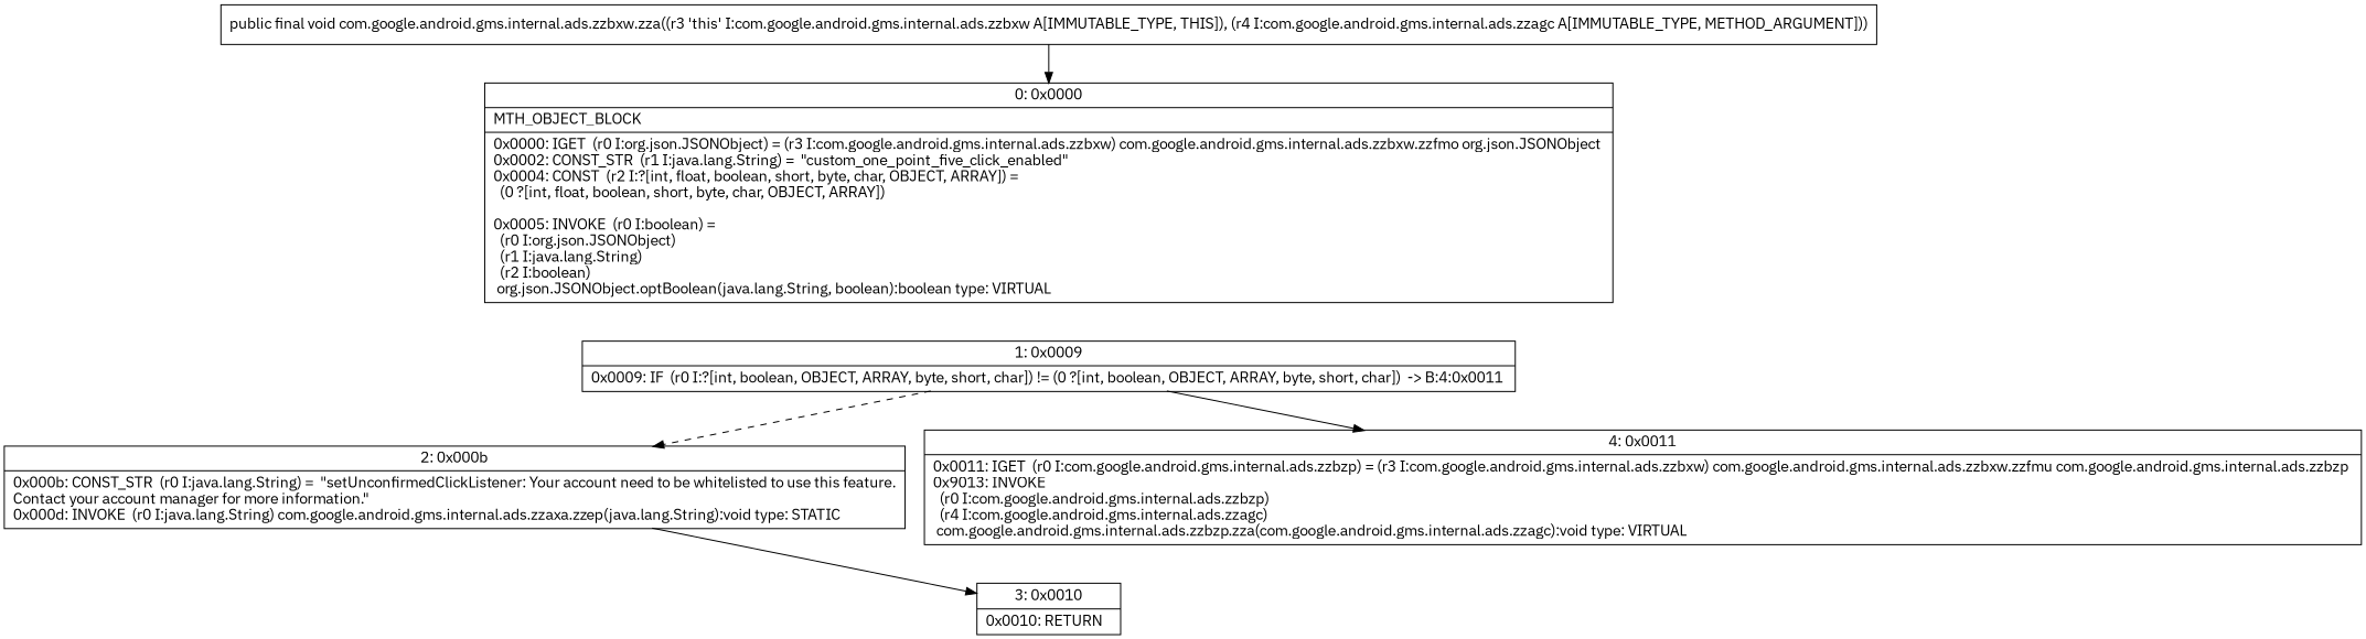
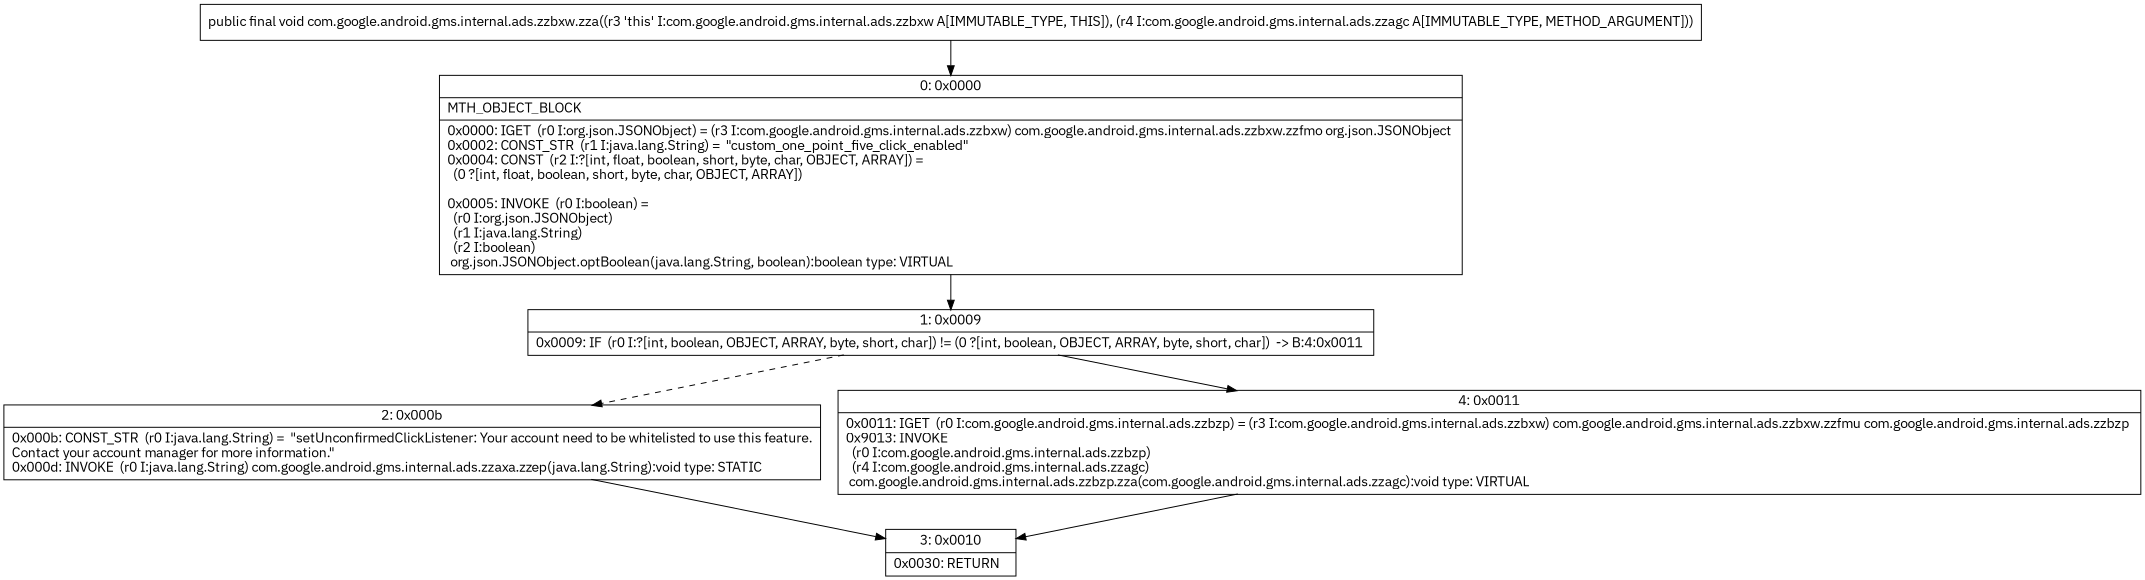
  digraph {
    fontname="IBM Plex Sans"
    node [fontname="IBM Plex Sans" shape=record]
    edge [fontname="IBM Plex Sans"]
    n1 [label="{0\:\ 0x0000|MTH_OBJECT_BLOCK\l|0x0000: IGET  (r0 I:org.json.JSONObject) = (r3 I:com.google.android.gms.internal.ads.zzbxw) com.google.android.gms.internal.ads.zzbxw.zzfmo org.json.JSONObject \l0x0002: CONST_STR  (r1 I:java.lang.String) =  \"custom_one_point_five_click_enabled\" \l0x0004: CONST  (r2 I:?[int, float, boolean, short, byte, char, OBJECT, ARRAY]) = \l  (0 ?[int, float, boolean, short, byte, char, OBJECT, ARRAY])\l \l0x0005: INVOKE  (r0 I:boolean) = \l  (r0 I:org.json.JSONObject)\l  (r1 I:java.lang.String)\l  (r2 I:boolean)\l org.json.JSONObject.optBoolean(java.lang.String, boolean):boolean type: VIRTUAL \l}"]
    n2 [label="{1\:\ 0x0009|0x0009: IF  (r0 I:?[int, boolean, OBJECT, ARRAY, byte, short, char]) != (0 ?[int, boolean, OBJECT, ARRAY, byte, short, char])  \-\> B:4:0x0011 \l}"]
    n3 [label="{2\:\ 0x000b|0x000b: CONST_STR  (r0 I:java.lang.String) =  \"setUnconfirmedClickListener: Your account need to be whitelisted to use this feature.\lContact your account manager for more information.\" \l0x000d: INVOKE  (r0 I:java.lang.String) com.google.android.gms.internal.ads.zzaxa.zzep(java.lang.String):void type: STATIC \l}"]
    n4 [label="{4\:\ 0x0011|0x0011: IGET  (r0 I:com.google.android.gms.internal.ads.zzbzp) = (r3 I:com.google.android.gms.internal.ads.zzbxw) com.google.android.gms.internal.ads.zzbxw.zzfmu com.google.android.gms.internal.ads.zzbzp \l0x9013: INVOKE  \l  (r0 I:com.google.android.gms.internal.ads.zzbzp)\l  (r4 I:com.google.android.gms.internal.ads.zzagc)\l com.google.android.gms.internal.ads.zzbzp.zza(com.google.android.gms.internal.ads.zzagc):void type: VIRTUAL \l}"]
-   n5 [label="{3\:\ 0x0010|0x0010: RETURN   \l}"]
+   n5 [label="{3\:\ 0x0010|0x0030: RETURN   \l}"]
    n6 [label="{public final void com.google.android.gms.internal.ads.zzbxw.zza((r3 'this' I:com.google.android.gms.internal.ads.zzbxw A[IMMUTABLE_TYPE, THIS]), (r4 I:com.google.android.gms.internal.ads.zzagc A[IMMUTABLE_TYPE, METHOD_ARGUMENT])) }"]
+   n1 -> n2
    n2 -> n3 [style=dashed]
    n2 -> n4
    n3 -> n5
+   n4 -> n5
    n6 -> n1
  }
